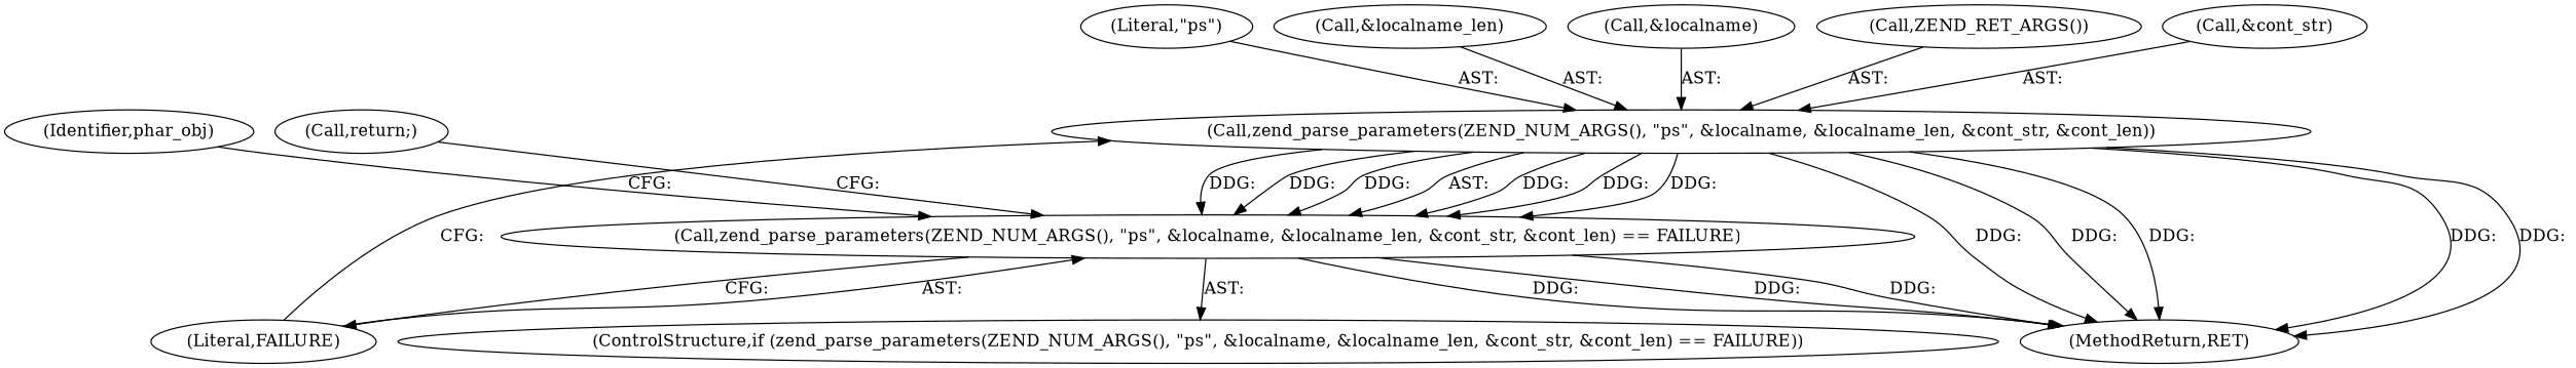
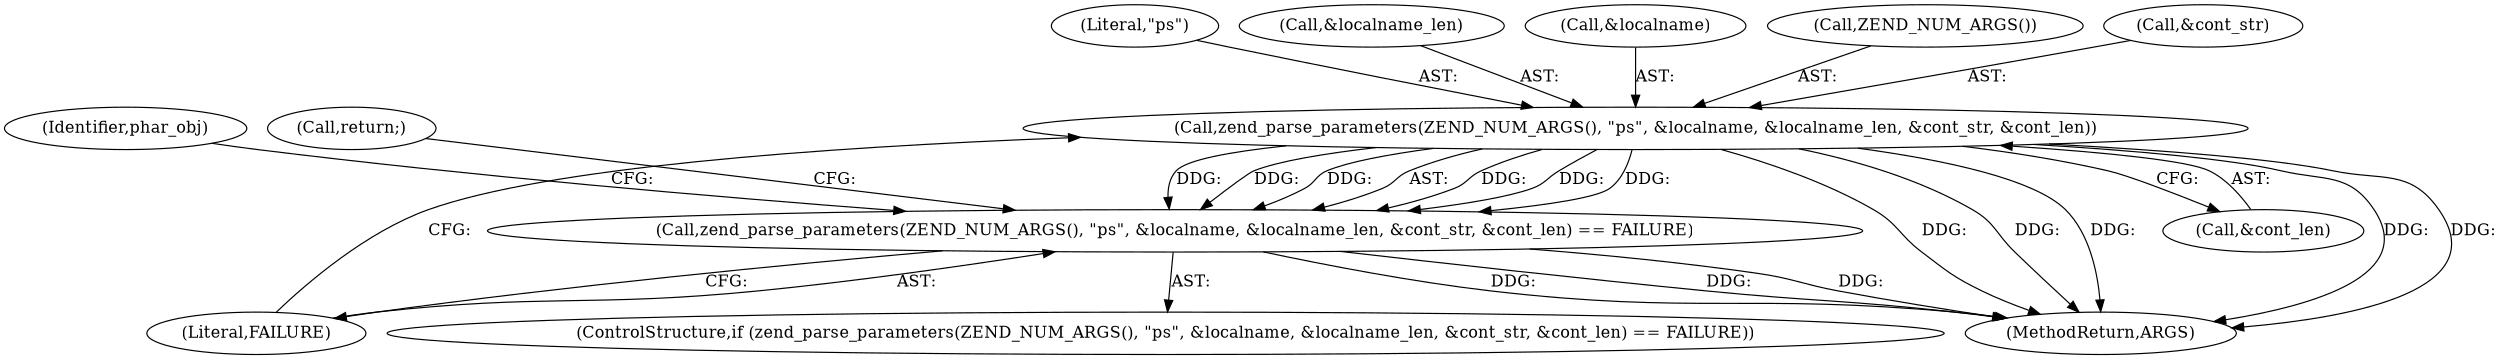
  digraph {
    n1 [label="(Call,zend_parse_parameters(ZEND_NUM_ARGS(), \"ps\", &localname, &localname_len, &cont_str, &cont_len))"]
    n2 [label="(Call,zend_parse_parameters(ZEND_NUM_ARGS(), \"ps\", &localname, &localname_len, &cont_str, &cont_len) == FAILURE)"]
-   n3 [label="(MethodReturn,RET)"]
+   n3 [label="(MethodReturn,ARGS)"]
+   n4 [label="(Call,&cont_len)"]
    n5 [label="(ControlStructure,if (zend_parse_parameters(ZEND_NUM_ARGS(), \"ps\", &localname, &localname_len, &cont_str, &cont_len) == FAILURE))"]
    n6 [label="(Literal,FAILURE)"]
    n7 [label="(Literal,\"ps\")"]
    n8 [label="(Call,&localname_len)"]
    n9 [label="(Call,return;)"]
    n10 [label="(Call,&localname)"]
    n11 [label="(Identifier,phar_obj)"]
-   n12 [label="(Call,ZEND_RET_ARGS())"]
+   n12 [label="(Call,ZEND_NUM_ARGS())"]
    n13 [label="(Call,&cont_str)"]
    n1 -> n2 [label="AST: "]
    n1 -> n2 [label="DDG: "]
    n1 -> n2 [label="DDG: "]
    n1 -> n2 [label="DDG: "]
    n1 -> n2 [label="DDG: "]
    n1 -> n2 [label="DDG: "]
    n1 -> n2 [label="DDG: "]
    n1 -> n3 [label="DDG: "]
    n1 -> n3 [label="DDG: "]
    n1 -> n3 [label="DDG: "]
    n1 -> n3 [label="DDG: "]
    n1 -> n3 [label="DDG: "]
+   n1 -> n4 [label="CFG: "]
    n2 -> n3 [label="DDG: "]
    n2 -> n3 [label="DDG: "]
    n2 -> n3 [label="DDG: "]
    n2 -> n5 [label="AST: "]
    n2 -> n6 [label="CFG: "]
+   n4 -> n1 [label="AST: "]
    n6 -> n1 [label="CFG: "]
    n6 -> n2 [label="AST: "]
    n7 -> n1 [label="AST: "]
    n8 -> n1 [label="AST: "]
    n9 -> n2 [label="CFG: "]
    n10 -> n1 [label="AST: "]
    n11 -> n2 [label="CFG: "]
    n12 -> n1 [label="AST: "]
    n13 -> n1 [label="AST: "]
  }
